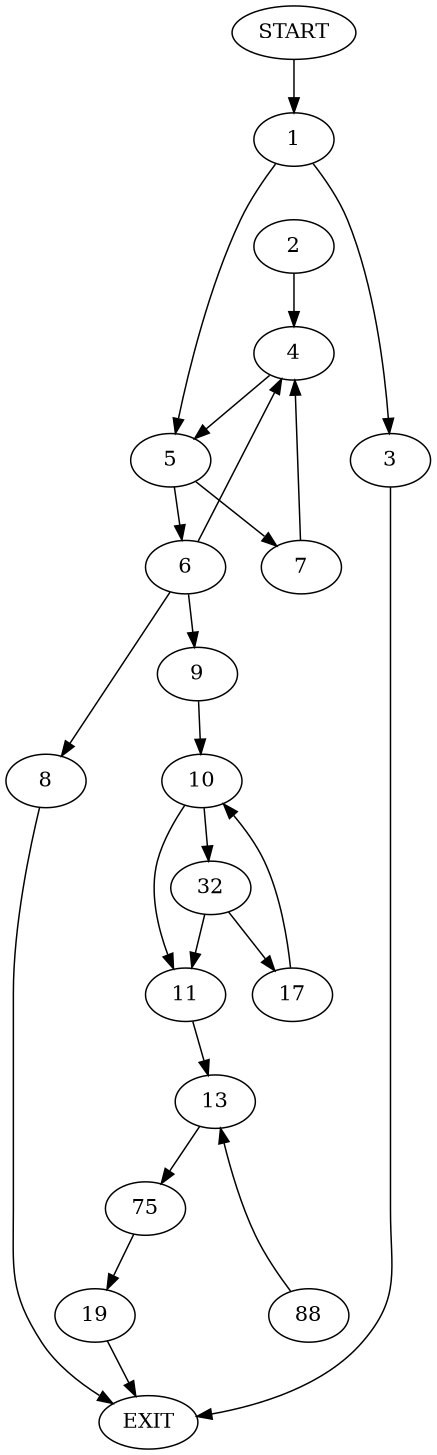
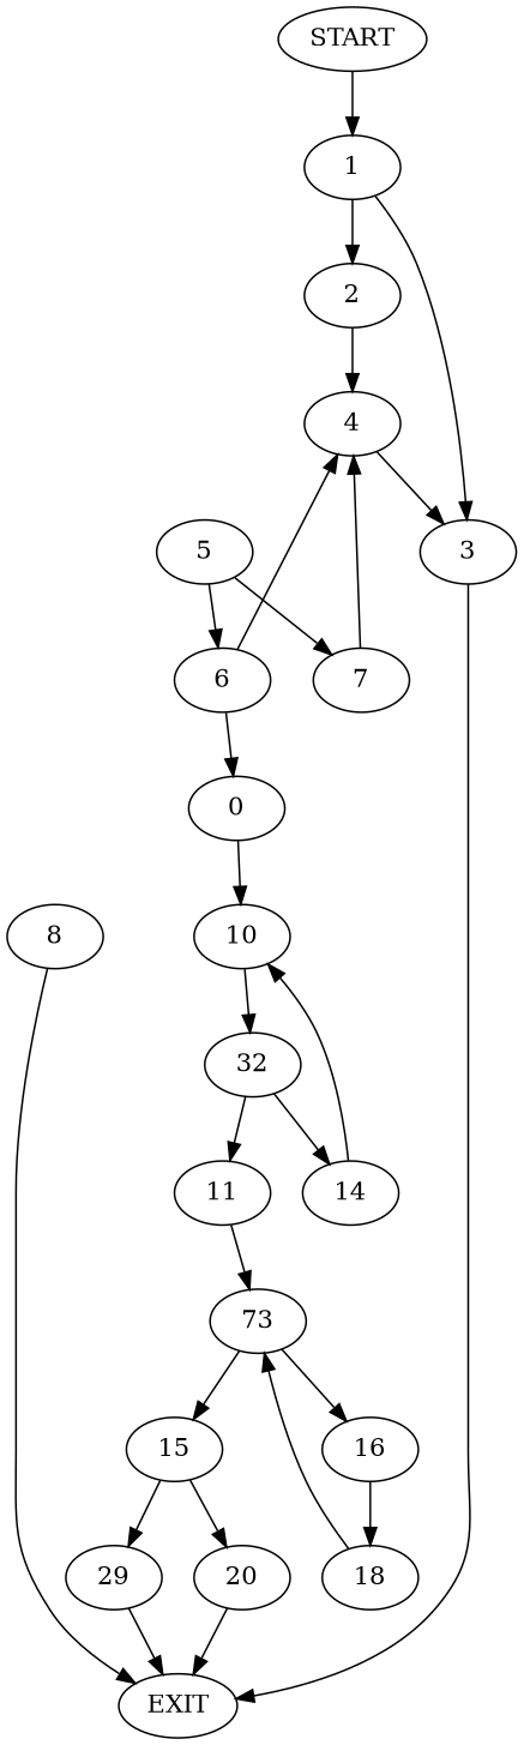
  digraph {
    n1 [label=START]
    1
    2
    3
    n5 [label=EXIT]
    4
    5
    6
    7
    8
-   9
+   9 [label=0]
    10
    11
    n14 [label=32]
-   13
-   14 [label=17]
-   15 [label=75]
-   19
-   18 [label=88]
+   13 [label=73]
+   14
+   15
+   16
+   19 [label=29]
+   20
+   18
    n1 -> 1
-   1 -> 5
+   1 -> 2
    1 -> 3
    2 -> 4
    3 -> n5
-   4 -> 5
+   4 -> 3
    5 -> 6
    5 -> 7
    6 -> 4
-   6 -> 8
    6 -> 9
    7 -> 4
    8 -> n5
    9 -> 10
-   10 -> 11
    10 -> n14
    11 -> 13
    n14 -> 11
    n14 -> 14
    13 -> 15
+   13 -> 16
    14 -> 10
    15 -> 19
+   15 -> 20
+   16 -> 18
    19 -> n5
+   20 -> n5
    18 -> 13
  }
